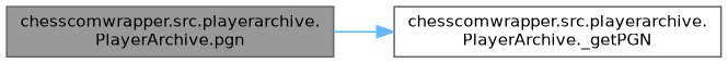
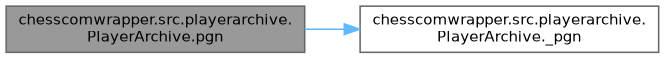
  digraph {
    rankdir=LR
    node [fontname=Helvetica fontsize=10 shape=box style=filled]
    n1 [color=gray40 fillcolor=grey60 fontcolor=black height=0.2 label="chesscomwrapper.src.playerarchive.\lPlayerArchive.pgn" width=0.4]
-   n2 [color=grey40 fillcolor=white height=0.2 label="chesscomwrapper.src.playerarchive.\lPlayerArchive._getPGN" width=0.4]
+   n2 [color=grey40 fillcolor=white height=0.2 label="chesscomwrapper.src.playerarchive.\lPlayerArchive._pgn" width=0.4]
    n1 -> n2 [color=steelblue1 fontname=Helvetica fontsize=10 labelfontname=Helvetica labelfontsize=10 style=solid]
  }
